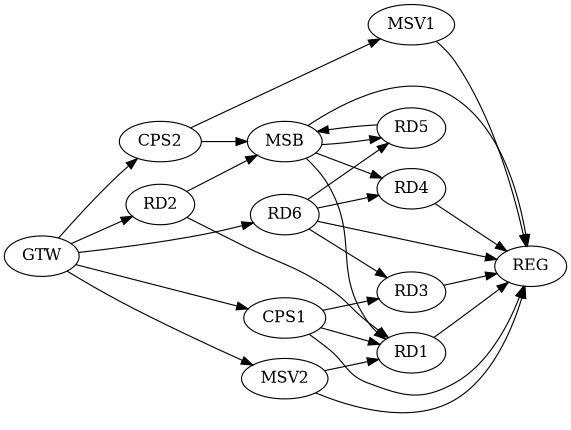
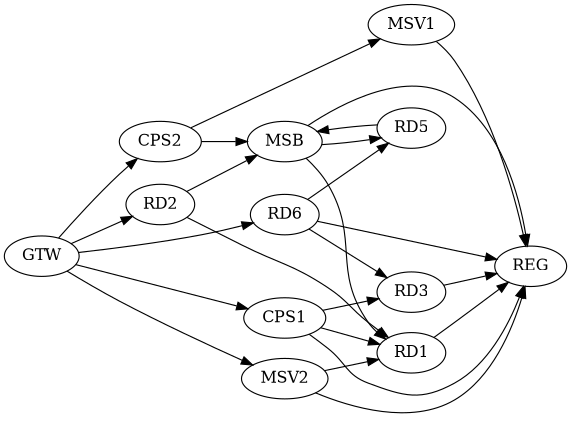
  strict digraph {
    rankdir=LR
    n1 [label=RD1]
    n2 [label=REG]
    n3 [label=RD2]
    n4 [label=MSB]
-   n5 [label=RD4]
    n6 [label=RD5]
    n7 [label=RD3]
    n8 [label=RD6]
    n9 [label=CPS1]
    n10 [label=CPS2]
    n11 [label=MSV1]
    n12 [label=GTW]
    n13 [label=MSV2]
    n1 -> n2
    n3 -> n1
    n3 -> n4
    n4 -> n1
    n4 -> n2
-   n4 -> n5
    n4 -> n6
-   n5 -> n2
    n6 -> n4
    n7 -> n2
    n8 -> n2
-   n8 -> n5
    n8 -> n6
    n8 -> n7
    n9 -> n1
    n9 -> n2
    n9 -> n7
    n10 -> n4
    n10 -> n11
    n11 -> n2
    n12 -> n3
    n12 -> n8
    n12 -> n9
    n12 -> n10
    n12 -> n13
    n13 -> n1
    n13 -> n2
  }
